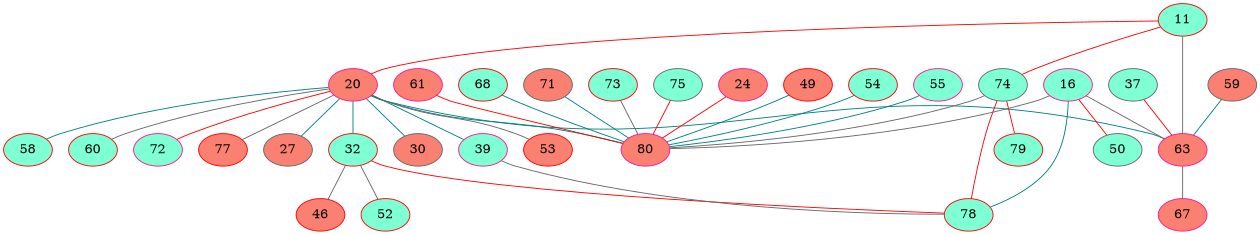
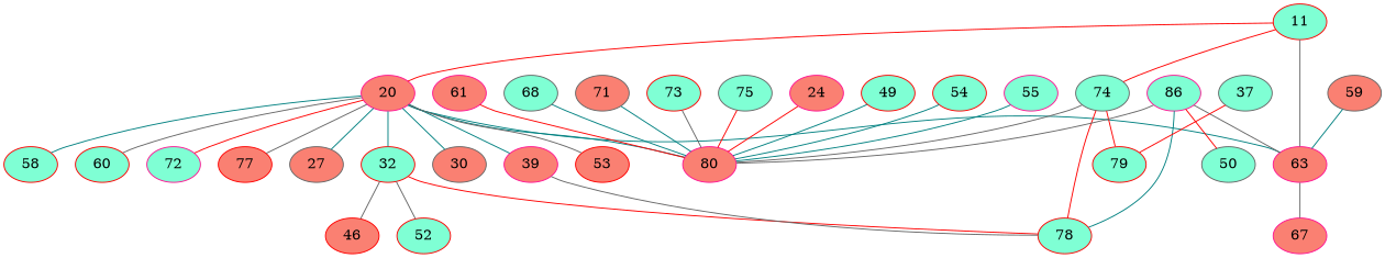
  graph {
    node [color=red fillcolor=aquamarine style=filled]
    edge [color=teal]
    11 [super="+9"]
    20 [color=deeppink fillcolor=salmon super="+19+8"]
    n3 [color=deeppink fillcolor=salmon label=63 super="+12+56+22+36"]
    74 [color=gray40 super="+70"]
    80 [color=deeppink fillcolor=salmon super="+65+18+15"]
    27 [color=gray40 fillcolor=salmon]
    30 [color=gray40 fillcolor=salmon]
    32 [super="+7+25"]
-   39 [color=deeppink super="+29+35"]
+   39 [color=deeppink fillcolor=salmon super="+29+35"]
    53 [fillcolor=salmon]
    58
    60 [super="+41"]
    72 [color=deeppink]
    77 [fillcolor=salmon super="+31"]
    67 [color=deeppink fillcolor=salmon]
    78 [super="+76"]
    79 [super="+62"]
-   16 [color=deeppink super="+13"]
+   16 [color=deeppink super="+13" label=86]
    50 [color=gray40]
    46 [fillcolor=salmon]
    52
    24 [color=deeppink fillcolor=salmon]
    37 [color=gray40]
-   49 [fillcolor=salmon super="+28"]
+   49 [super="+28"]
    54
    55 [color=deeppink super="+43"]
    59 [color=gray40 fillcolor=salmon]
    61 [color=deeppink fillcolor=salmon]
-   68 [super="+57"]
+   68 [color=gray40 super="+57"]
    71 [color=gray40 fillcolor=salmon super="+63"]
    73
    75 [color=gray40]
    11 -- 20 [color=red weight=2]
    11 -- n3 [color=gray40 weight=4]
    11 -- 74 [color=red]
    20 -- n3 [weight=2]
    20 -- 80 [weight=6]
    20 -- 27
    20 -- 30
    20 -- 32 [weight=4]
    20 -- 39 [weight=3]
    20 -- 53 [color=gray40]
    20 -- 58
    20 -- 60 [color=gray40]
    20 -- 72 [color=red]
    20 -- 77 [color=gray40]
    n3 -- 67 [color=gray40]
    74 -- 80 [color=gray40]
    74 -- 78 [color=red weight=4]
    74 -- 79 [color=red]
    32 -- 78 [color=red]
    32 -- 46 [color=gray40]
    32 -- 52 [color=gray40]
    39 -- 78 [color=gray40]
    16 -- n3 [color=gray40]
    16 -- 80 [color=gray40 weight=4]
    16 -- 78
    16 -- 50 [color=red]
    24 -- 80 [color=red]
-   37 -- n3 [color=red]
+   37 -- 79 [color=red]
    49 -- 80
    54 -- 80
    55 -- 80
    59 -- n3
    61 -- 80 [color=red]
    68 -- 80
    71 -- 80
    73 -- 80 [color=gray40]
    75 -- 80 [color=red]
  }
